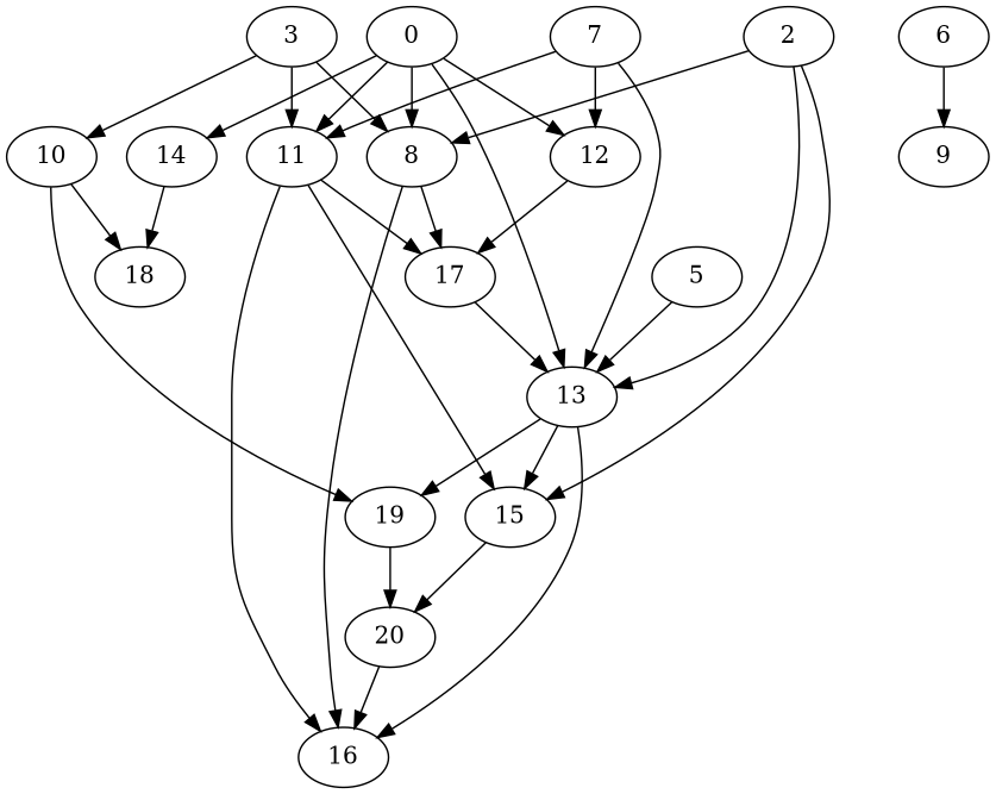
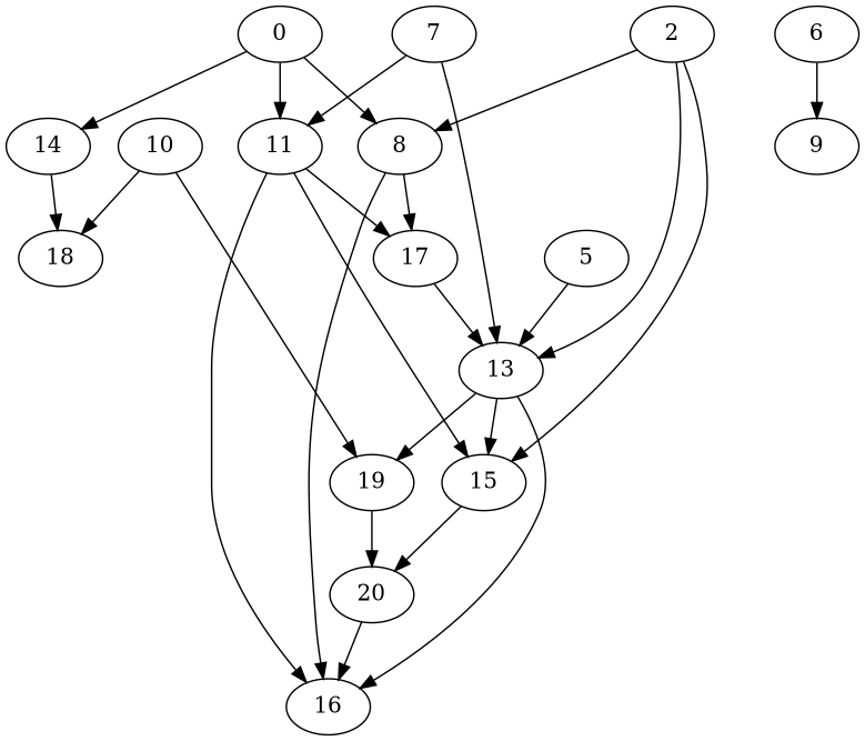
  digraph {
    node [alpha=0.12]
    n1 [alpha=0.10 expect_size=31634432 label=0]
    8 [alpha=0.20 expect_size=17897472]
    11 [alpha=0.09 expect_size=14900224]
-   12 [alpha=0.06 expect_size=38479872]
    13 [expect_size=48304128]
    14 [expect_size=28547072]
    16 [alpha=0.03 expect_size=13852672]
    17 [alpha=0.16 expect_size=41933824]
    15 [alpha=0.14 expect_size=18934784]
    19 [alpha=0.08 expect_size=48432128]
    18 [alpha=0.14 expect_size=49334272]
    20 [alpha=0.08 expect_size=19767296]
    2 [alpha=0.04 expect_size=34075648]
-   3 [expect_size=41330688]
    10 [alpha=0.08 expect_size=44144640]
    5 [alpha=0.18 expect_size=16098304]
    6 [expect_size=37737472]
    9 [alpha=0.08 expect_size=30141440]
    7 [alpha=0.03 expect_size=6794240]
    n1 -> 8
    n1 -> 11
-   n1 -> 12
-   n1 -> 13
    n1 -> 14
    8 -> 16
    8 -> 17
    11 -> 16
    11 -> 17
    11 -> 15
-   12 -> 17
    13 -> 16
    13 -> 15
    13 -> 19
    14 -> 18
    17 -> 13
    15 -> 20
    19 -> 20
    20 -> 16
    2 -> 8
    2 -> 13
    2 -> 15
-   3 -> 8
-   3 -> 11
-   3 -> 10
    10 -> 19
    10 -> 18
    5 -> 13
    6 -> 9
    7 -> 11
-   7 -> 12
    7 -> 13
  }
